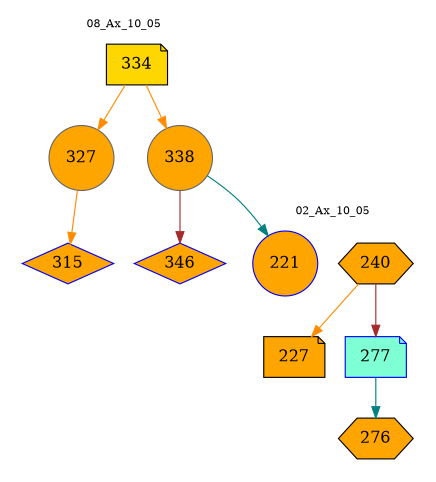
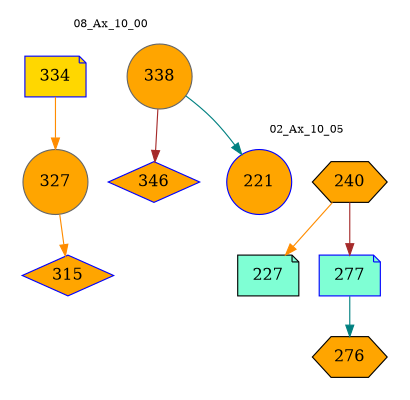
  digraph {
    node [color=black fillcolor=orange shape=note style=filled]
    edge [color=darkorange]
-   n1 [fillcolor=gold label=334]
+   n1 [color=blue fillcolor=gold label=334]
    n2 [color=gray40 label=327 shape=circle]
    n3 [color=gray40 label=338 shape=circle]
    n4 [color=blue label=315 shape=diamond]
    n5 [color=blue label=346 shape=diamond]
    n6 [label=240 shape=hexagon]
-   n7 [label=227]
+   n7 [fillcolor=aquamarine label=227]
    n8 [color=blue fillcolor=aquamarine label=277]
    n9 [color=blue label=221 shape=circle]
    n10 [label=276 shape=hexagon]
    subgraph cluster_1 {
      color=white
      fontsize=10
-     label="08_Ax_10_05"
+     label="08_Ax_10_00"
      n1
      n2
      n3
      n4
      n5
    }
    subgraph cluster_2 {
      color=white
      fontsize=10
      label="02_Ax_10_05"
      n6
      n7
      n8
      n9
      n10
    }
    n1 -> n2
-   n1 -> n3
    n2 -> n4
    n3 -> n5 [color=brown]
    n3 -> n9 [color=teal]
    n6 -> n7
    n6 -> n8 [color=brown]
    n8 -> n10 [color=teal]
  }
